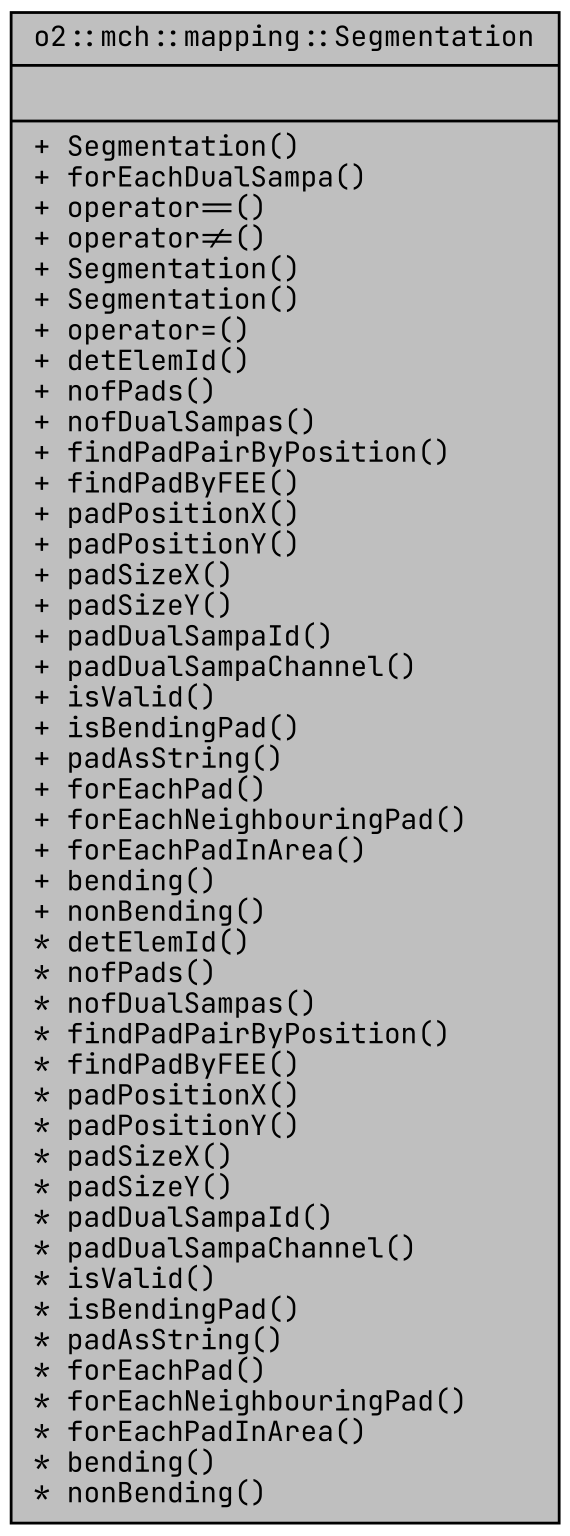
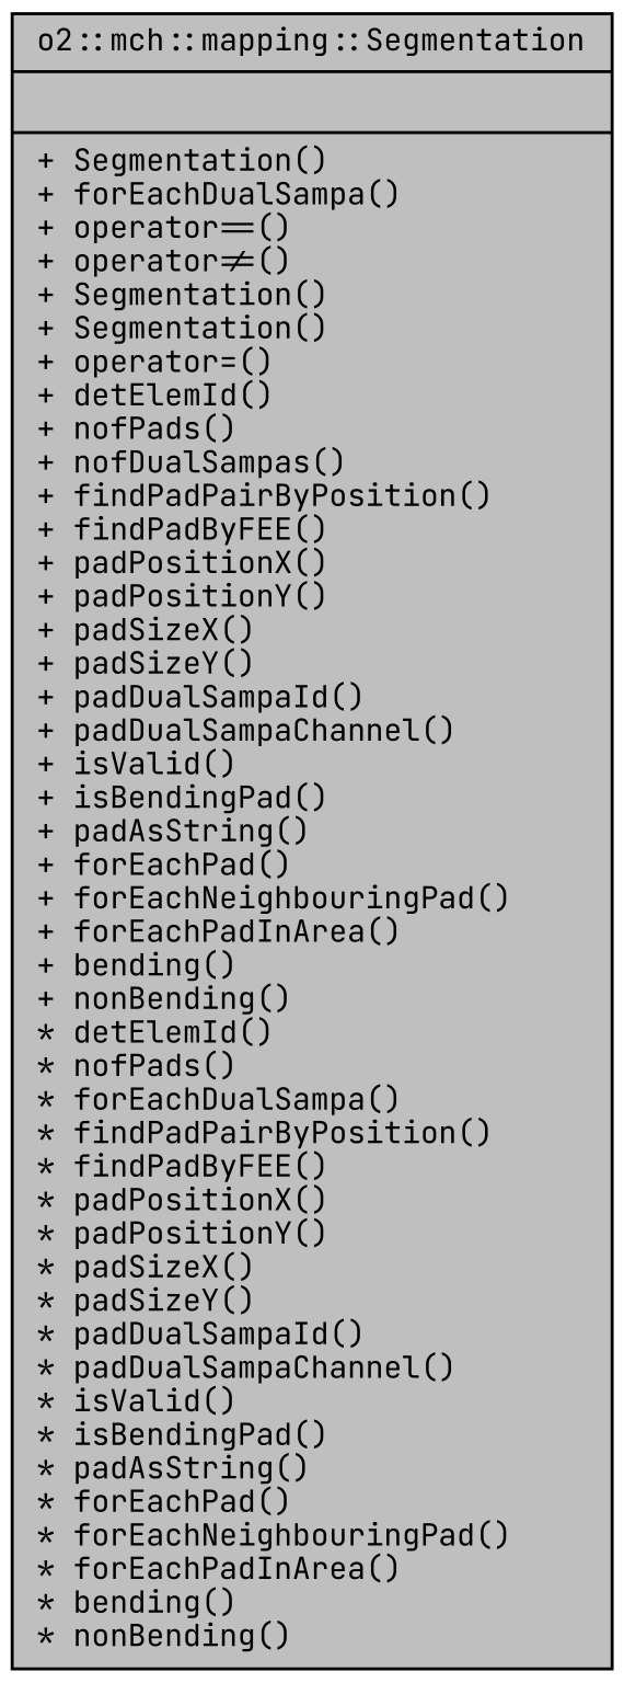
  digraph {
    fontname="JetBrains Mono"
-   n1 [color=black fillcolor=grey75 fontcolor=black fontname="JetBrains Mono" fontsize=10 height=0.2 label="{o2::mch::mapping::Segmentation\n||+ Segmentation()\l+ forEachDualSampa()\l+ operator==()\l+ operator!=()\l+ Segmentation()\l+ Segmentation()\l+ operator=()\l+ detElemId()\l+ nofPads()\l+ nofDualSampas()\l+ findPadPairByPosition()\l+ findPadByFEE()\l+ padPositionX()\l+ padPositionY()\l+ padSizeX()\l+ padSizeY()\l+ padDualSampaId()\l+ padDualSampaChannel()\l+ isValid()\l+ isBendingPad()\l+ padAsString()\l+ forEachPad()\l+ forEachNeighbouringPad()\l+ forEachPadInArea()\l+ bending()\l+ nonBending()\l* detElemId()\l* nofPads()\l* nofDualSampas()\l* findPadPairByPosition()\l* findPadByFEE()\l* padPositionX()\l* padPositionY()\l* padSizeX()\l* padSizeY()\l* padDualSampaId()\l* padDualSampaChannel()\l* isValid()\l* isBendingPad()\l* padAsString()\l* forEachPad()\l* forEachNeighbouringPad()\l* forEachPadInArea()\l* bending()\l* nonBending()\l}" shape=record style=filled width=0.4]
+   n1 [color=black fillcolor=grey75 fontcolor=black fontname="JetBrains Mono" fontsize=10 height=0.2 label="{o2::mch::mapping::Segmentation\n||+ Segmentation()\l+ forEachDualSampa()\l+ operator==()\l+ operator!=()\l+ Segmentation()\l+ Segmentation()\l+ operator=()\l+ detElemId()\l+ nofPads()\l+ nofDualSampas()\l+ findPadPairByPosition()\l+ findPadByFEE()\l+ padPositionX()\l+ padPositionY()\l+ padSizeX()\l+ padSizeY()\l+ padDualSampaId()\l+ padDualSampaChannel()\l+ isValid()\l+ isBendingPad()\l+ padAsString()\l+ forEachPad()\l+ forEachNeighbouringPad()\l+ forEachPadInArea()\l+ bending()\l+ nonBending()\l* detElemId()\l* nofPads()\l* forEachDualSampa()\l* findPadPairByPosition()\l* findPadByFEE()\l* padPositionX()\l* padPositionY()\l* padSizeX()\l* padSizeY()\l* padDualSampaId()\l* padDualSampaChannel()\l* isValid()\l* isBendingPad()\l* padAsString()\l* forEachPad()\l* forEachNeighbouringPad()\l* forEachPadInArea()\l* bending()\l* nonBending()\l}" shape=record style=filled width=0.4]
  }
